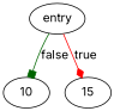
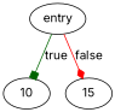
  digraph {
    fontname=Inter
    node [fontname=Inter]
    edge [fontname=Inter]
    n1 [label=entry]
    10
    15
-   n1 -> 10 [arrowhead=box color=darkgreen label=false]
-   n1 -> 15 [arrowhead=diamond color=red label=true]
+   n1 -> 10 [arrowhead=box color=darkgreen label=true]
+   n1 -> 15 [arrowhead=diamond color=red label=false]
  }
